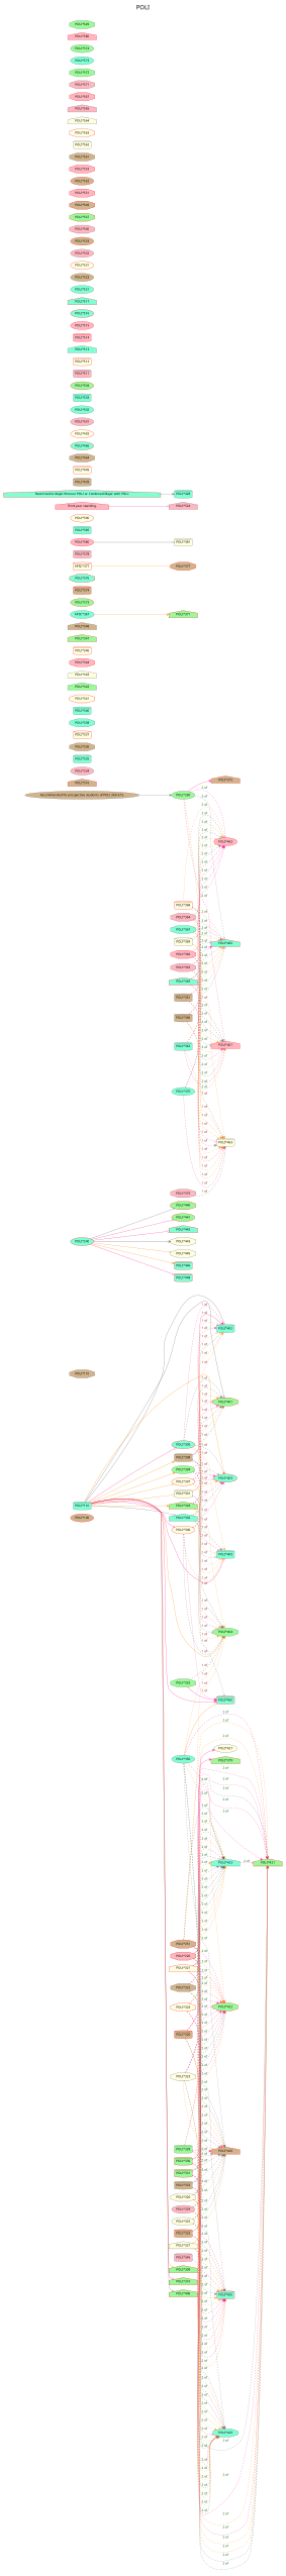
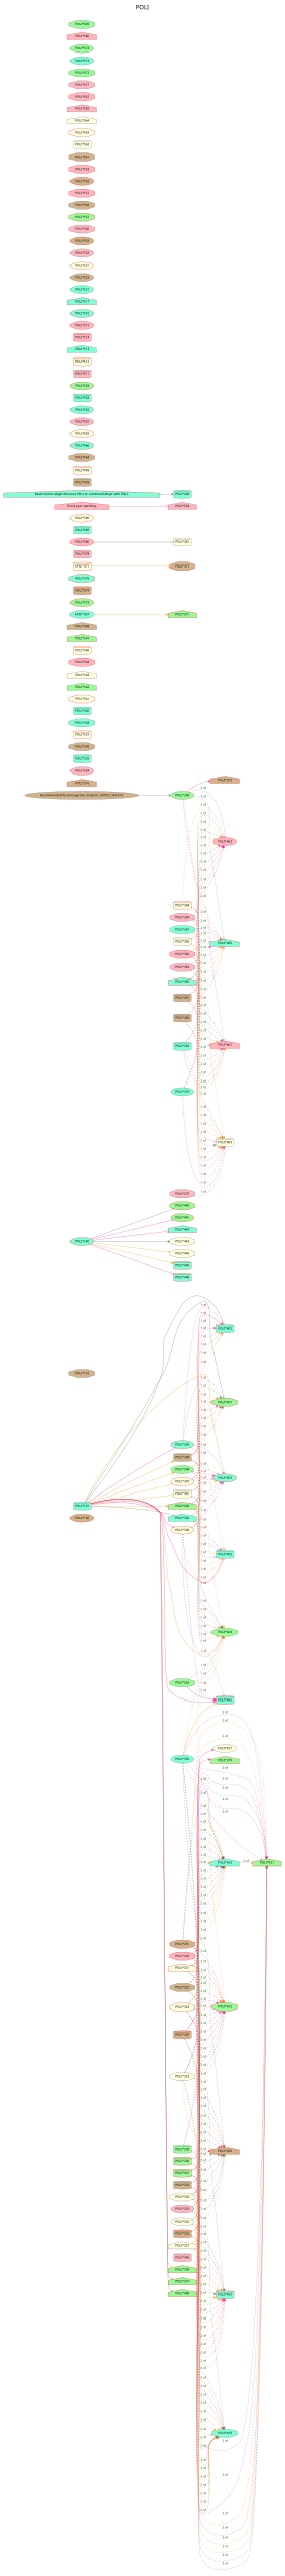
  digraph {
    fontname="Noto Sans"
    fontsize=27
    label=POLI
    labelloc=t
    rankdir=LR
    node [color=gray40 fillcolor=aquamarine fontname="Noto Sans" shape=cylinder style=filled]
    edge [arrowhead=odot color=darkorange fontcolor=darkgreen fontname="Noto Sans" style=dashed]
    "POLI*100" [color=red fillcolor=tan shape=ellipse]
    "POLI*301" [fillcolor=lightyellow]
    "POLI*101"
    "POLI*302" [shape=house]
    "POLI*303" [color=red fillcolor=palegreen shape=house]
    "POLI*304" [fillcolor=palegreen shape=ellipse]
    "POLI*305" [color=red shape=ellipse]
    "POLI*306" [color=red fillcolor=lightyellow shape=ellipse]
    "POLI*307" [color=red fillcolor=lightyellow shape=ellipse]
    "POLI*308" [fillcolor=tan]
    "POLI*309" [color=red fillcolor=palegreen shape=house]
    "POLI*310" [color=red fillcolor=palegreen shape=house]
    "POLI*401" [color=red fillcolor=palegreen shape=octagon]
    "POLI*402"
    "POLI*403" [color=red shape=ellipse]
    "POLI*404" [fillcolor=palegreen shape=octagon]
    "POLI*405"
    "POLI*406" [color=red fillcolor=palegreen shape=house]
    "POLI*450" [color=red]
    "POLI*110" [fillcolor=tan shape=octagon]
    "POLI*220" [color=red fillcolor=lightpink shape=octagon]
    "POLI*420" [color=red]
    "POLI*421" [color=red fillcolor=palegreen shape=house]
    "POLI*422" [color=red fillcolor=palegreen shape=octagon]
    "POLI*423" [shape=house]
    "POLI*426" [color=red fillcolor=tan shape=house]
    "POLI*427" [fillcolor=lightyellow shape=ellipse]
    "POLI*429" [shape=octagon]
    "POLI*240" [color=red shape=ellipse]
    "POLI*440" [color=red fillcolor=palegreen shape=octagon]
    "POLI*441" [color=red fillcolor=palegreen shape=ellipse]
    "POLI*442" [color=red shape=house]
    "POLI*443" [fillcolor=lightyellow shape=octagon]
    "POLI*445" [fillcolor=lightyellow shape=octagon]
    "POLI*446" [color=red]
    "POLI*448" [color=red]
    "Recommended for prospective students of POLI 360-373." [fillcolor=tan shape=ellipse]
    "POLI*260" [fillcolor=palegreen shape=ellipse]
    "POLI*372" [color=red fillcolor=tan shape=house]
    "POLI*460" [color=red shape=house]
    "POLI*461" [color=red fillcolor=lightpink shape=house]
    "POLI*462" [color=red fillcolor=lightpink shape=ellipse]
    "POLI*463" [fillcolor=lightyellow]
    "POLI*316" [color=red fillcolor=tan shape=house]
    "POLI*320" [color=red fillcolor=tan]
    "POLI*321" [color=red fillcolor=lightyellow shape=house]
    "POLI*379" [color=red fillcolor=palegreen shape=house]
    "POLI*322" [fillcolor=tan shape=octagon]
    "POLI*323" [fillcolor=lightyellow shape=octagon]
    "POLI*324" [color=red fillcolor=lightyellow shape=octagon]
    "POLI*325" [fillcolor=lightyellow shape=ellipse]
    "POLI*326" [fillcolor=lightyellow shape=octagon]
    "POLI*327" [fillcolor=lightyellow shape=house]
    "POLI*328" [fillcolor=palegreen]
    "POLI*329" [fillcolor=lightpink shape=ellipse]
    "POLI*330" [color=red fillcolor=palegreen]
    "POLI*331" [color=red fillcolor=palegreen]
    "POLI*332" [color=red fillcolor=tan]
    "POLI*333" [fillcolor=tan]
    "POLI*334" [fillcolor=lightpink shape=ellipse]
    "POLI*335"
    "POLI*336" [fillcolor=tan shape=octagon]
    "POLI*337" [color=red fillcolor=lightyellow]
    "POLI*338" [shape=octagon]
    "POLI*340"
    "POLI*341" [color=red fillcolor=lightyellow shape=octagon]
    "POLI*342" [fillcolor=palegreen shape=house]
    "POLI*343" [fillcolor=lightyellow shape=house]
    "POLI*344" [color=red fillcolor=lightpink shape=octagon]
    "POLI*345" [fillcolor=lightpink]
    "POLI*346" [color=red fillcolor=lightyellow]
    "POLI*347" [color=red fillcolor=palegreen shape=house]
    "POLI*348" [fillcolor=tan shape=house]
    "POLI*350" [shape=ellipse]
    n75 [color=red fillcolor=tan label="POLI*251" shape=octagon]
    "POLI*352" [fillcolor=palegreen shape=octagon]
    "POLI*360" [color=red fillcolor=lightpink shape=octagon]
    "POLI*361" [fillcolor=tan]
    "POLI*362"
    "POLI*363" [fillcolor=lightpink shape=octagon]
    "POLI*364" [fillcolor=lightpink shape=octagon]
    "POLI*365" [color=red shape=house]
    "POLI*366" [fillcolor=tan]
    "POLI*367" [shape=octagon]
    "POLI*368" [color=red fillcolor=lightyellow]
    "POLI*369" [fillcolor=lightyellow]
    "POLI*370" [shape=ellipse]
    "APSC*367" [shape=ellipse]
    "POLI*371" [color=red fillcolor=palegreen shape=house]
    "POLI*373" [color=red fillcolor=palegreen shape=ellipse]
    "POLI*374" [color=red fillcolor=tan]
    "POLI*375" [fillcolor=lightpink shape=octagon]
    "POLI*376" [color=red shape=octagon]
    "APSC*377" [color=red fillcolor=lightyellow]
    "POLI*377" [color=red fillcolor=tan shape=octagon]
    "POLI*378" [fillcolor=lightpink]
    "POLI*380" [color=red fillcolor=lightpink shape=ellipse]
    "POLI*381" [fillcolor=lightyellow]
    "POLI*385"
    "POLI*390" [color=red fillcolor=lightyellow shape=ellipse]
    "Third year standing." [color=red fillcolor=lightpink shape=house]
    n102 [fillcolor=lightpink label="POLI*524" shape=house]
    "Restricted to Major/Honour POLI or Combined Major with POLI." [color=red shape=house]
    "POLI*428"
    "POLI*439" [fillcolor=tan]
    "POLI*449" [color=red fillcolor=lightyellow]
    "POLI*464" [fillcolor=tan shape=octagon]
    "POLI*466" [color=red shape=ellipse]
    "POLI*492" [color=red fillcolor=lightyellow shape=ellipse]
    "POLI*501" [fillcolor=lightpink shape=ellipse]
    "POLI*502" [shape=ellipse]
    "POLI*503"
    "POLI*504" [color=red fillcolor=palegreen shape=ellipse]
    "POLI*511" [fillcolor=lightpink]
    "POLI*512" [color=red fillcolor=lightyellow]
    "POLI*513" [shape=house]
    "POLI*514" [color=red fillcolor=lightpink]
    "POLI*515" [color=red fillcolor=lightpink shape=ellipse]
    "POLI*516" [color=red shape=ellipse]
    "POLI*517" [color=red shape=house]
    "POLI*521" [shape=ellipse]
    "POLI*523" [fillcolor=tan shape=ellipse]
    "POLI*531" [color=red fillcolor=lightyellow shape=ellipse]
    "POLI*532" [fillcolor=lightpink shape=ellipse]
    "POLI*533" [color=red fillcolor=tan shape=ellipse]
    "POLI*540" [fillcolor=lightpink shape=octagon]
    "POLI*547" [color=red fillcolor=palegreen shape=octagon]
-   "POLI*549" [color=red fillcolor=tan shape=octagon]
+   "POLI*549" [fillcolor=tan shape=octagon]
    "POLI*551" [color=red fillcolor=lightpink shape=octagon]
    "POLI*552" [color=red fillcolor=tan shape=ellipse]
    "POLI*553" [color=red fillcolor=lightpink shape=octagon]
    "POLI*561" [fillcolor=tan shape=octagon]
    "POLI*562" [fillcolor=lightyellow]
    "POLI*563" [color=red fillcolor=lightyellow shape=octagon]
    "POLI*564" [fillcolor=lightyellow shape=house]
    "POLI*565" [fillcolor=lightpink shape=house]
    "POLI*567" [color=red fillcolor=lightpink shape=octagon]
    "POLI*571" [fillcolor=lightpink shape=octagon]
    "POLI*572" [fillcolor=palegreen shape=octagon]
    "POLI*573" [shape=ellipse]
    "POLI*574" [fillcolor=palegreen shape=ellipse]
    "POLI*580" [color=red fillcolor=lightpink shape=house]
    "POLI*649" [fillcolor=palegreen shape=octagon]
    "POLI*301" -> "POLI*401" [arrowhead=vee color=deeppink fontcolor=firebrick4 label="1 of"]
    "POLI*301" -> "POLI*402" [fontcolor=firebrick4 label="1 of"]
    "POLI*301" -> "POLI*403" [arrowhead=vee fontcolor=firebrick4 label="1 of"]
    "POLI*301" -> "POLI*404" [color=deeppink fontcolor=firebrick4 label="1 of"]
    "POLI*301" -> "POLI*405" [color=gray40 fontcolor=firebrick4 label="1 of"]
    "POLI*101" -> "POLI*301" [style=solid fontcolor=""]
    "POLI*101" -> "POLI*302" [color=gray40 style=solid fontcolor=""]
    "POLI*101" -> "POLI*303" [arrowhead=vee style=solid fontcolor=""]
    "POLI*101" -> "POLI*304" [arrowhead=vee style=solid fontcolor=""]
    "POLI*101" -> "POLI*305" [color=deeppink style=solid fontcolor=""]
    "POLI*101" -> "POLI*306" [color=deeppink style=solid fontcolor=""]
    "POLI*101" -> "POLI*307" [style=solid fontcolor=""]
    "POLI*101" -> "POLI*308" [arrowhead=vee style=solid fontcolor=""]
    "POLI*101" -> "POLI*309" [style=solid fontcolor=""]
    "POLI*101" -> "POLI*310" [color=deeppink style=solid fontcolor=""]
    "POLI*101" -> "POLI*401" [color=gray40 style=solid fontcolor=""]
    "POLI*101" -> "POLI*402" [color=gray40 style=solid fontcolor=""]
    "POLI*101" -> "POLI*403" [arrowhead=vee style=solid fontcolor=""]
    "POLI*101" -> "POLI*404" [arrowhead=vee style=solid fontcolor=""]
    "POLI*101" -> "POLI*405" [color=deeppink style=solid fontcolor=""]
    "POLI*101" -> "POLI*406" [color=gray40 style=solid fontcolor=""]
    "POLI*101" -> "POLI*450" [arrowhead=vee color=deeppink style=solid fontcolor=""]
    "POLI*302" -> "POLI*401" [arrowhead=vee fontcolor=firebrick4 label="1 of"]
    "POLI*302" -> "POLI*402" [fontcolor=firebrick4 label="1 of"]
    "POLI*302" -> "POLI*403" [arrowhead=vee color=gray40 fontcolor=firebrick4 label="1 of"]
    "POLI*302" -> "POLI*404" [arrowhead=vee fontcolor=firebrick4 label="1 of"]
    "POLI*302" -> "POLI*405" [fontcolor=firebrick4 label="1 of"]
    "POLI*302" -> "POLI*450" [color=gray40 fontcolor=firebrick4 label="1 of"]
    "POLI*303" -> "POLI*401" [arrowhead=vee color=gray40 fontcolor=firebrick4 label="1 of"]
    "POLI*303" -> "POLI*402" [color=gray40 fontcolor=firebrick4 label="1 of"]
    "POLI*303" -> "POLI*403" [color=deeppink fontcolor=firebrick4 label="1 of"]
    "POLI*303" -> "POLI*404" [color=gray40 fontcolor=firebrick4 label="1 of"]
    "POLI*303" -> "POLI*405" [fontcolor=firebrick4 label="1 of"]
    "POLI*304" -> "POLI*401" [arrowhead=vee fontcolor=firebrick4 label="1 of"]
    "POLI*304" -> "POLI*402" [fontcolor=firebrick4 label="1 of"]
    "POLI*304" -> "POLI*403" [arrowhead=vee color=deeppink fontcolor=firebrick4 label="1 of"]
    "POLI*304" -> "POLI*404" [arrowhead=vee color=gray40 fontcolor=firebrick4 label="1 of"]
    "POLI*304" -> "POLI*405" [color=deeppink fontcolor=firebrick4 label="1 of"]
    "POLI*305" -> "POLI*401" [color=gray40 fontcolor=firebrick4 label="1 of"]
    "POLI*305" -> "POLI*402" [arrowhead=vee color=deeppink fontcolor=firebrick4 label="1 of"]
    "POLI*305" -> "POLI*403" [color=gray40 fontcolor=firebrick4 label="1 of"]
    "POLI*305" -> "POLI*404" [arrowhead=vee fontcolor=firebrick4 label="1 of"]
    "POLI*305" -> "POLI*405" [arrowhead=vee fontcolor=firebrick4 label="1 of"]
    "POLI*306" -> "POLI*401" [arrowhead=vee color=gray40 fontcolor=firebrick4 label="1 of"]
    "POLI*306" -> "POLI*402" [arrowhead=vee fontcolor=firebrick4 label="1 of"]
    "POLI*306" -> "POLI*403" [arrowhead=vee color=deeppink fontcolor=firebrick4 label="1 of"]
    "POLI*306" -> "POLI*404" [color=gray40 fontcolor=firebrick4 label="1 of"]
    "POLI*306" -> "POLI*405" [fontcolor=firebrick4 label="1 of"]
    "POLI*306" -> "POLI*450" [arrowhead=vee color=deeppink fontcolor=firebrick4 label="1 of"]
    "POLI*307" -> "POLI*401" [color=deeppink fontcolor=firebrick4 label="1 of"]
    "POLI*307" -> "POLI*402" [arrowhead=vee color=deeppink fontcolor=firebrick4 label="1 of"]
    "POLI*307" -> "POLI*403" [color=deeppink fontcolor=firebrick4 label="1 of"]
    "POLI*307" -> "POLI*404" [arrowhead=vee fontcolor=firebrick4 label="1 of"]
    "POLI*307" -> "POLI*405" [fontcolor=firebrick4 label="1 of"]
    "POLI*308" -> "POLI*401" [arrowhead=vee color=gray40 fontcolor=firebrick4 label="1 of"]
    "POLI*308" -> "POLI*402" [color=deeppink fontcolor=firebrick4 label="1 of" style=solid]
    "POLI*308" -> "POLI*403" [color=gray40 fontcolor=firebrick4 label="1 of"]
    "POLI*308" -> "POLI*404" [arrowhead=vee color=gray40 fontcolor=firebrick4 label="1 of"]
    "POLI*308" -> "POLI*405" [arrowhead=vee color=gray40 fontcolor=firebrick4 label="1 of"]
    "POLI*220" -> "POLI*420" [color=gray40 label="2 of"]
    "POLI*220" -> "POLI*421" [arrowhead=vee label="2 of"]
    "POLI*220" -> "POLI*422" [label="2 of"]
    "POLI*220" -> "POLI*423" [arrowhead=vee label="2 of"]
    "POLI*220" -> "POLI*426" [color=gray40 label="2 of"]
    "POLI*220" -> "POLI*427" [arrowhead=vee color=deeppink style=solid fontcolor=""]
    "POLI*220" -> "POLI*429" [arrowhead=vee label="2 of"]
    "POLI*423" -> "POLI*421" [color=deeppink label="2 of"]
    "POLI*240" -> "POLI*440" [color=gray40 style=solid fontcolor=""]
    "POLI*240" -> "POLI*441" [color=deeppink style=solid fontcolor=""]
    "POLI*240" -> "POLI*442" [color=deeppink style=solid fontcolor=""]
    "POLI*240" -> "POLI*443" [arrowhead=vee color=gray40 style=solid fontcolor=""]
    "POLI*240" -> "POLI*445" [style=solid fontcolor=""]
    "POLI*240" -> "POLI*446" [arrowhead=vee style=solid fontcolor=""]
    "POLI*240" -> "POLI*448" [color=deeppink style=solid fontcolor=""]
    "Recommended for prospective students of POLI 360-373." -> "POLI*260" [arrowhead=vee color=gray40 style=solid fontcolor=""]
    "POLI*260" -> "POLI*372" [arrowhead=vee color=deeppink style=solid fontcolor=""]
    "POLI*260" -> "POLI*460" [color=gray40 label="2 of"]
    "POLI*260" -> "POLI*461" [color=deeppink label="2 of"]
    "POLI*260" -> "POLI*462" [color=deeppink label="2 of"]
    "POLI*260" -> "POLI*463" [arrowhead=vee fontcolor=firebrick4 label="1 of"]
    "POLI*320" -> "POLI*420" [arrowhead=vee label="2 of"]
    "POLI*320" -> "POLI*421" [arrowhead=vee color=deeppink label="2 of"]
    "POLI*320" -> "POLI*422" [arrowhead=vee color=deeppink label="2 of"]
    "POLI*320" -> "POLI*423" [color=deeppink label="2 of"]
    "POLI*320" -> "POLI*426" [arrowhead=vee color=gray40 label="2 of"]
    "POLI*320" -> "POLI*429" [label="2 of"]
    "POLI*321" -> "POLI*420" [label="2 of"]
    "POLI*321" -> "POLI*421" [arrowhead=vee color=deeppink label="2 of"]
    "POLI*321" -> "POLI*422" [color=deeppink label="2 of"]
    "POLI*321" -> "POLI*423" [arrowhead=vee label="2 of"]
    "POLI*321" -> "POLI*426" [arrowhead=vee label="2 of"]
    "POLI*321" -> "POLI*429" [color=deeppink label="2 of"]
    "POLI*321" -> "POLI*379" [arrowhead=vee color=deeppink style=solid fontcolor=""]
    "POLI*322" -> "POLI*420" [label="2 of"]
    "POLI*322" -> "POLI*421" [arrowhead=vee color=deeppink label="2 of"]
    "POLI*322" -> "POLI*422" [arrowhead=vee label="2 of"]
    "POLI*322" -> "POLI*423" [arrowhead=vee color=gray40 label="2 of"]
    "POLI*322" -> "POLI*426" [label="2 of"]
    "POLI*322" -> "POLI*429" [arrowhead=vee color=gray40 label="2 of"]
    "POLI*323" -> "POLI*420" [arrowhead=vee color=gray40 label="2 of"]
-   "POLI*323" -> "POLI*421" [arrowhead=vee color=deeppink label="2 of"]
+   "POLI*323" -> "POLI*421" [color=deeppink label="2 of"]
    "POLI*323" -> "POLI*422" [arrowhead=vee color=deeppink label="2 of"]
    "POLI*323" -> "POLI*423" [color=gray40 label="2 of"]
    "POLI*323" -> "POLI*426" [label="2 of"]
    "POLI*323" -> "POLI*429" [arrowhead=vee label="2 of"]
    "POLI*324" -> "POLI*420" [color=deeppink label="2 of"]
    "POLI*324" -> "POLI*421" [arrowhead=vee color=gray40 label="2 of"]
    "POLI*324" -> "POLI*422" [arrowhead=vee label="2 of"]
    "POLI*324" -> "POLI*423" [label="2 of"]
    "POLI*324" -> "POLI*426" [arrowhead=vee color=deeppink label="2 of"]
    "POLI*324" -> "POLI*429" [label="2 of"]
    "POLI*325" -> "POLI*420" [label="2 of"]
    "POLI*325" -> "POLI*421" [arrowhead=vee label="2 of"]
    "POLI*325" -> "POLI*422" [color=gray40 label="2 of"]
    "POLI*325" -> "POLI*423" [label="2 of"]
    "POLI*325" -> "POLI*426" [arrowhead=vee color=gray40 label="2 of"]
    "POLI*325" -> "POLI*429" [color=gray40 label="2 of"]
    "POLI*326" -> "POLI*420" [label="2 of"]
    "POLI*326" -> "POLI*421" [color=deeppink label="2 of"]
    "POLI*326" -> "POLI*422" [color=deeppink label="2 of"]
    "POLI*326" -> "POLI*423" [arrowhead=vee color=gray40 label="2 of"]
    "POLI*326" -> "POLI*426" [arrowhead=vee color=gray40 label="2 of"]
    "POLI*326" -> "POLI*429" [arrowhead=vee label="2 of"]
    "POLI*327" -> "POLI*420" [arrowhead=vee label="2 of"]
    "POLI*327" -> "POLI*421" [color=gray40 label="2 of"]
    "POLI*327" -> "POLI*422" [label="2 of"]
    "POLI*327" -> "POLI*423" [arrowhead=vee label="2 of"]
    "POLI*327" -> "POLI*426" [label="2 of"]
    "POLI*327" -> "POLI*429" [label="2 of"]
    "POLI*328" -> "POLI*420" [arrowhead=vee label="2 of"]
    "POLI*328" -> "POLI*422" [color=deeppink label="2 of"]
    "POLI*328" -> "POLI*423" [arrowhead=vee label="2 of"]
    "POLI*328" -> "POLI*426" [arrowhead=vee color=deeppink label="2 of"]
    "POLI*328" -> "POLI*429" [color=deeppink label="2 of"]
    "POLI*329" -> "POLI*420" [arrowhead=vee color=deeppink label="2 of"]
    "POLI*329" -> "POLI*421" [label="2 of"]
    "POLI*329" -> "POLI*422" [arrowhead=vee color=gray40 label="2 of"]
    "POLI*329" -> "POLI*423" [arrowhead=vee color=gray40 label="2 of"]
    "POLI*329" -> "POLI*426" [label="2 of"]
    "POLI*329" -> "POLI*429" [arrowhead=vee label="2 of"]
    "POLI*330" -> "POLI*420" [arrowhead=vee label="2 of"]
    "POLI*330" -> "POLI*421" [color=gray40 label="2 of"]
    "POLI*330" -> "POLI*422" [color=deeppink label="2 of"]
    "POLI*330" -> "POLI*423" [arrowhead=vee color=gray40 label="2 of"]
    "POLI*330" -> "POLI*426" [color=gray40 label="2 of"]
    "POLI*330" -> "POLI*429" [arrowhead=vee label="2 of"]
    "POLI*331" -> "POLI*420" [color=deeppink label="2 of"]
    "POLI*331" -> "POLI*421" [arrowhead=vee color=deeppink label="2 of"]
    "POLI*331" -> "POLI*422" [arrowhead=vee color=deeppink label="2 of"]
    "POLI*331" -> "POLI*423" [arrowhead=vee color=gray40 label="2 of"]
    "POLI*331" -> "POLI*426" [arrowhead=vee color=gray40 label="2 of"]
    "POLI*331" -> "POLI*429" [arrowhead=vee color=gray40 label="2 of"]
    "POLI*332" -> "POLI*420" [arrowhead=vee color=deeppink label="2 of"]
    "POLI*332" -> "POLI*421" [arrowhead=vee color=gray40 label="2 of"]
    "POLI*332" -> "POLI*422" [arrowhead=vee color=deeppink label="2 of"]
    "POLI*332" -> "POLI*423" [label="2 of"]
    "POLI*332" -> "POLI*426" [color=gray40 label="2 of"]
    "POLI*332" -> "POLI*429" [label="2 of"]
    "POLI*333" -> "POLI*420" [arrowhead=vee color=deeppink label="2 of"]
    "POLI*333" -> "POLI*421" [label="2 of"]
    "POLI*333" -> "POLI*422" [color=deeppink label="2 of"]
    "POLI*333" -> "POLI*423" [arrowhead=vee color=gray40 label="2 of"]
    "POLI*333" -> "POLI*426" [arrowhead=vee color=gray40 label="2 of"]
    "POLI*333" -> "POLI*429" [color=deeppink label="2 of"]
    "POLI*345" -> "POLI*429" [color=gray40 label="2 of"]
    "POLI*350" -> "POLI*404" [arrowhead=vee fontcolor=firebrick4 label="1 of"]
    "POLI*350" -> "POLI*450" [fontcolor="" style=""]
    "POLI*350" -> "POLI*420" [arrowhead=vee color=gray40 label="2 of"]
    "POLI*350" -> "POLI*421" [color=deeppink label="2 of"]
    "POLI*350" -> "POLI*422" [arrowhead=vee label="2 of"]
    "POLI*350" -> "POLI*423" [arrowhead=vee color=gray40 label="2 of"]
    "POLI*350" -> "POLI*426" [arrowhead=vee color=gray40 label="2 of"]
    "POLI*350" -> "POLI*429" [color=gray40 label="2 of"]
    n75 -> "POLI*404" [arrowhead=vee fontcolor=firebrick4 label="1 of"]
    n75 -> "POLI*420" [color=deeppink label="2 of"]
    n75 -> "POLI*421" [label="2 of"]
    n75 -> "POLI*422" [color=deeppink label="2 of"]
    n75 -> "POLI*423" [arrowhead=vee color=gray40 label="2 of"]
    n75 -> "POLI*426" [color=gray40 label="2 of"]
    n75 -> "POLI*429" [arrowhead=vee color=gray40 label="2 of"]
    "POLI*352" -> "POLI*404" [color=gray40 fontcolor=firebrick4 label="1 of"]
    "POLI*352" -> "POLI*450" [arrowhead=vee color=deeppink fontcolor="" style=""]
    "POLI*360" -> "POLI*460" [color=gray40 label="2 of"]
    "POLI*360" -> "POLI*461" [color=gray40 label="2 of"]
    "POLI*360" -> "POLI*462" [label="2 of"]
    "POLI*360" -> "POLI*463" [color=deeppink fontcolor=firebrick4 label="1 of"]
    "POLI*361" -> "POLI*460" [arrowhead=vee label="2 of"]
    "POLI*361" -> "POLI*461" [label="2 of"]
    "POLI*361" -> "POLI*462" [color=deeppink label="2 of"]
    "POLI*361" -> "POLI*463" [arrowhead=vee color=deeppink fontcolor=firebrick4 label="1 of"]
    "POLI*362" -> "POLI*460" [label="2 of"]
    "POLI*362" -> "POLI*461" [color=deeppink label="2 of"]
    "POLI*362" -> "POLI*462" [arrowhead=vee color=deeppink label="2 of"]
    "POLI*362" -> "POLI*463" [fontcolor=firebrick4 label="1 of"]
    "POLI*363" -> "POLI*460" [arrowhead=vee color=deeppink label="2 of"]
    "POLI*363" -> "POLI*461" [label="2 of"]
    "POLI*363" -> "POLI*462" [label="2 of"]
    "POLI*363" -> "POLI*463" [arrowhead=vee color=gray40 fontcolor=firebrick4 label="1 of"]
    "POLI*364" -> "POLI*460" [color=deeppink label="2 of"]
    "POLI*364" -> "POLI*461" [arrowhead=vee color=gray40 label="2 of"]
    "POLI*364" -> "POLI*462" [color=gray40 label="2 of"]
    "POLI*364" -> "POLI*463" [arrowhead=vee fontcolor=firebrick4 label="1 of"]
    "POLI*365" -> "POLI*460" [color=gray40 label="2 of"]
    "POLI*365" -> "POLI*461" [arrowhead=vee color=deeppink label="2 of"]
    "POLI*365" -> "POLI*462" [arrowhead=vee color=gray40 label="2 of"]
    "POLI*365" -> "POLI*463" [arrowhead=vee fontcolor=firebrick4 label="1 of"]
    "POLI*366" -> "POLI*460" [label="2 of"]
    "POLI*366" -> "POLI*461" [color=gray40 label="2 of"]
    "POLI*366" -> "POLI*462" [arrowhead=vee color=deeppink label="2 of"]
    "POLI*366" -> "POLI*463" [arrowhead=vee fontcolor=firebrick4 label="1 of"]
    "POLI*367" -> "POLI*460" [arrowhead=vee color=gray40 label="2 of"]
    "POLI*367" -> "POLI*461" [color=gray40 label="2 of"]
    "POLI*367" -> "POLI*462" [arrowhead=vee label="2 of"]
    "POLI*367" -> "POLI*463" [arrowhead=vee fontcolor=firebrick4 label="1 of"]
    "POLI*368" -> "POLI*460" [label="2 of"]
    "POLI*368" -> "POLI*461" [color=gray40 label="2 of"]
    "POLI*368" -> "POLI*462" [label="2 of"]
    "POLI*368" -> "POLI*463" [color=gray40 fontcolor=firebrick4 label="1 of"]
    "POLI*369" -> "POLI*460" [label="2 of"]
    "POLI*369" -> "POLI*461" [arrowhead=vee label="2 of"]
    "POLI*369" -> "POLI*462" [color=gray40 label="2 of"]
    "POLI*369" -> "POLI*463" [fontcolor=firebrick4 label="1 of"]
    "POLI*370" -> "POLI*460" [color=gray40 label="2 of"]
    "POLI*370" -> "POLI*461" [arrowhead=vee label="2 of"]
    "POLI*370" -> "POLI*462" [arrowhead=vee color=deeppink label="2 of"]
    "POLI*370" -> "POLI*463" [arrowhead=vee color=deeppink fontcolor=firebrick4 label="1 of"]
    "APSC*367" -> "POLI*371" [arrowhead=vee style=solid fontcolor=""]
    "POLI*375" -> "POLI*463" [color=gray40 fontcolor=firebrick4 label="1 of"]
    "APSC*377" -> "POLI*377" [style=solid fontcolor=""]
    "POLI*380" -> "POLI*381" [color=gray40 style=solid fontcolor=""]
    "Third year standing." -> n102 [color=deeppink style=solid fontcolor=""]
    "Restricted to Major/Honour POLI or Combined Major with POLI." -> "POLI*428" [arrowhead=vee color=gray40 style=solid fontcolor=""]
  }
